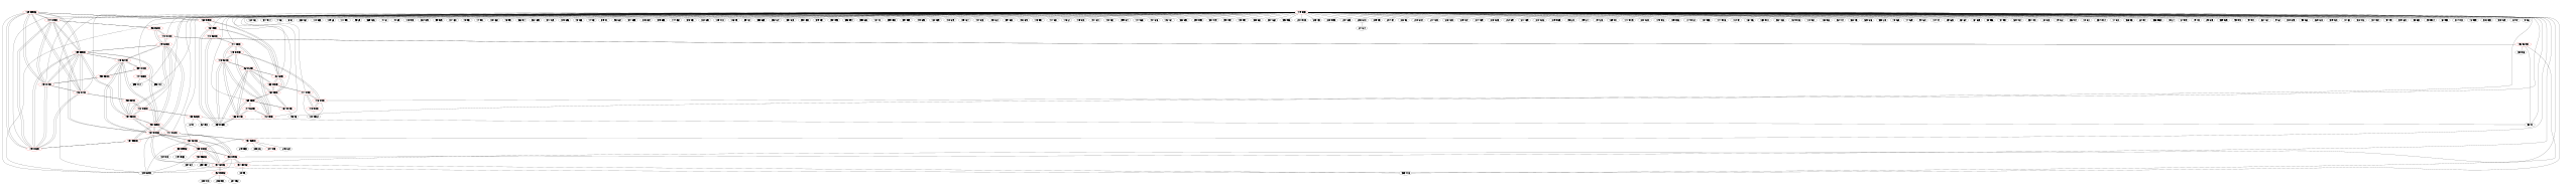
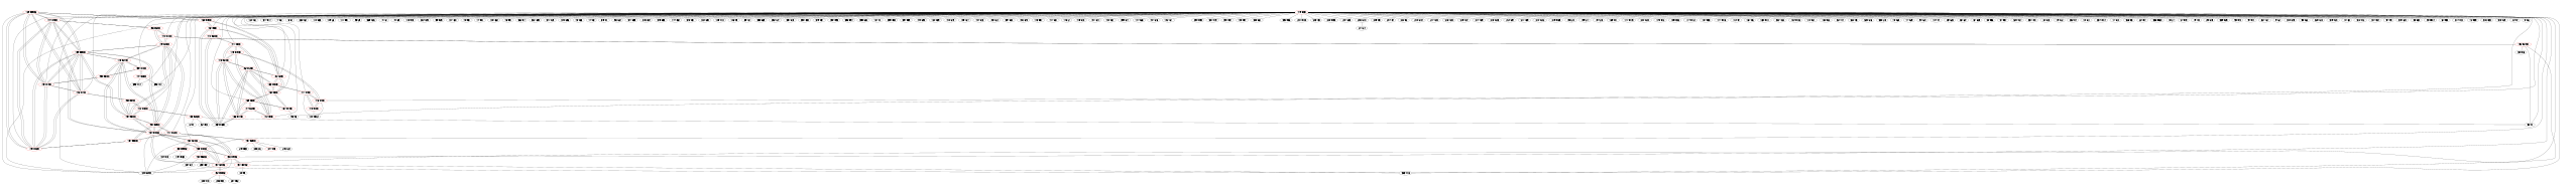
  graph {
    n1 [color=red label="(429) R35_T2"]
    n2 [color=red label="(444) T15_T1"]
    n3 [color=red label="(445) T16_T1"]
    n4 [color=red label="(443) T14_T1"]
    n5 [color=red label="(446) T17_T1"]
    n6 [color=red label="(459) R35_T1"]
    n7 [color=red label="(468) R15_P1"]
    n8 [label="(428) T22_T1"]
    n9 [color=red label="(456) R32_T1"]
    n10 [color=red label="(457) R33_T1"]
    n11 [color=red label="(455) R31_T1"]
    n12 [color=red label="(458) R34_T1"]
    n13 [color=red label="(434) R40_T2"]
    n14 [color=red label="(450) R29_T1"]
    n15 [color=red label="(449) R28_T1"]
    n16 [color=red label="(454) R30_T1"]
    n17 [color=red label="(448) R27_T1"]
    n18 [color=red label="(461) T2_P1"]
    n19 [color=red label="(467) T5_P1"]
    n20 [color=red label="(440) T11_T1"]
    n21 [color=red label="(441) T12_T1"]
    n22 [color=red label="(439) T10_T1"]
    n23 [color=red label="(442) T13_T1"]
    n24 [color=red label="(435) T18_T2"]
    n25 [color=red label="(436) T19_T2"]
    n26 [color=red label="(437) T20_T2"]
    n27 [color=red label="(430) T21_T2"]
    n28 [color=red label="(460) T3_P1"]
    n29 [color=red label="(463) R13_P1"]
    n30 [color=red label="(462) R12_P1"]
    n31 [color=black label="(469) R16_P1"]
    n32 [color=red label="(470) R20_P1"]
    n33 [color=red label="(430) R36_T2"]
    n34 [label="(233) R57"]
    n35 [label="(234) C41"]
    n36 [label="(363) U16"]
    n37 [color=red label="(431) R37_T2"]
    n38 [color=red label="(432) R38_T2"]
    n39 [color=red label="(433) R39_T2"]
    n40 [label="(28) R9"]
    n41 [label="(288) U18"]
    n42 [label="(286) R80"]
    n43 [label="(287) R82"]
    n44 [label="(149) R163"]
    n45 [label="(134) D18"]
    n46 [color=red label="(451) R25_T1"]
    n47 [color=red label="(452) R24_T1"]
    n48 [color=red label="(453) R26_T1"]
    n49 [color=red label="(447) R23_T1"]
    n50 [label="(393) U14"]
    n51 [label="(396) U17"]
    n52 [label="(52) U1"]
    n53 [label="(38) R16"]
    n54 [color=red label="(247) ZA3"]
    n55 [label="(246) C42"]
    n56 [label="(248) FB3"]
    n57 [label="(283) J16"]
    n58 [label="(32) R13"]
    n59 [label="(12) R1"]
    n60 [color=red label="(464) R14_P1"]
    n61 [color=red label="(465) T6_P1"]
    n62 [label="(96) U6"]
    n63 [color=red label="(466) R17_P1"]
    n64 [color=red label="(474) R22_P1"]
    n65 [color=red label="(477) T4_P1"]
    n66 [color=red label="(473) R21_P1"]
    n67 [color=red label="(472) T9_P1"]
    n68 [color=red label="(476) T7_P1"]
    n69 [color=red label="(478) R1_P1"]
    n70 [label="(100) FB12"]
    n71 [color=red label="(471) T8_P1"]
    n72 [color=red label="(475) R19_P1"]
    n73 [color=red label="(479) GND"]
    n74 [label="(120) IC1"]
    n75 [label="(374) P14"]
    n76 [label="(7) C8"]
    n77 [label="(6) C7"]
    n78 [label="(232) IC2"]
    n79 [label="(110) C33"]
    n80 [label="(109) J6"]
    n81 [label="(111) FB1"]
    n82 [label="(53) J5"]
    n83 [label="(365) U26"]
    n84 [label="(41) C1"]
    n85 [label="(40) C5"]
    n86 [label="(113) R48"]
    n87 [label="(364) U25"]
    n88 [label="(55) R25"]
    n89 [label="(107) C31"]
    n90 [label="(48) R31"]
    n91 [label="(47) R81"]
    n92 [label="(108) C32"]
    n93 [label="(46) R91"]
    n94 [label="(362) P4"]
    n95 [label="(361) C85"]
    n96 [label="(341) C49"]
    n97 [label="(348) C56"]
    n98 [label="(43) C63"]
    n99 [label="(44) C9"]
    n100 [label="(375) P1"]
    n101 [label="(56) C64"]
    n102 [label="(347) C55"]
    n103 [label="(346) C54"]
    n104 [label="(345) C53"]
    n105 [label="(744) C52"]
    n106 [label="(343) C51"]
    n107 [label="(342) C50"]
    n108 [label="(105) U10"]
    n109 [label="(106) U9"]
    n110 [label="(35) U2"]
    n111 [label="(353) C69"]
    n112 [label="(352) C47"]
    n113 [label="(351) C48"]
    n114 [label="(350) C58"]
    n115 [label="(349) C57"]
    n116 [label="(357) R93"]
    n117 [label="(356) R94"]
    n118 [label="(355) C82"]
    n119 [label="(427) X1"]
    n120 [label="(395) R88"]
    n121 [label="(394) R89"]
    n122 [label="(419) C98"]
    n123 [label="(420) C99"]
    n124 [label="(418) C79"]
    n125 [label="(405) C74"]
    n126 [label="(404) C73"]
    n127 [label="(403) C72"]
    n128 [label="(397) C80"]
    n129 [label="(406) C75"]
    n130 [label="(413) FB7"]
    n131 [label="(417) C81"]
    n132 [label="(416) J7"]
    n133 [label="(415) C78"]
    n134 [label="(401) C70"]
    n135 [label="(400) C67"]
    n136 [label="(399) C77"]
    n137 [label="(414) C68"]
    n138 [label="(407) C76"]
    n139 [label="(402) C71"]
-   n140 [label="(382) C90"]
    n141 [label="(390) R85"]
    n142 [label="(381) U19"]
    n143 [label="(391) R87"]
    n144 [label="(408) R97"]
    n145 [label="(388) C61"]
-   n146 [label="(387) C62"]
    n147 [label="(392) R86"]
    n148 [label="(201) R108"]
    n149 [label="(203) Q3"]
    n150 [label="(208) R158"]
    n151 [label="(207) C83"]
    n152 [label="(206) C101"]
    n153 [label="(205) Q5"]
    n154 [label="(204) Q4"]
    n155 [label="(202) Q2"]
    n156 [label="(218) C104"]
    n157 [label="(217) U28"]
    n158 [label="(216) U28"]
    n159 [label="(215) U27"]
    n160 [label="(214) U29"]
    n161 [label="(213) C103"]
    n162 [label="(212) C94"]
    n163 [label="(211) C89"]
    n164 [label="(210) C102"]
    n165 [label="(219) R165"]
    n166 [label="(196) J10"]
    n167 [label="(199) J14"]
    n168 [label="(194) J13"]
    n169 [label="(169) Q11"]
    n170 [label="(171) R115"]
    n171 [label="(200) C100"]
    n172 [label="(175) Q12"]
    n173 [label="(185) D36"]
    n174 [label="(174) R112"]
    n175 [label="(184) D33"]
    n176 [label="(177) R116"]
    n177 [label="(172) Q7"]
    n178 [label="(161) Q6"]
    n179 [label="(163) R111"]
    n180 [label="(367) U22"]
    n181 [label="(164) R106"]
    n182 [label="(110) D21"]
    n183 [label="(182) D22"]
    n184 [label="(321) U4"]
    n185 [label="(322) U3"]
    n186 [label="(323) C16"]
    n187 [label="(338) J18"]
    n188 [label="(78) C28"]
    n189 [label="(77) C29"]
    n190 [label="(90) C21"]
    n191 [label="(104) U7"]
    n192 [label="(69) C23"]
    n193 [label="(68) C27"]
    n194 [label="(67) C25"]
    n195 [label="(88) R36"]
    n196 [label="(87) R37"]
    n197 [label="(320) U24"]
    n198 [label="(331) ZA1"]
    n199 [label="(20) C13"]
    n200 [label="(19) C12"]
    n201 [label="(332) D4"]
    n202 [label="(18) C11"]
    n203 [label="(334) ZA14"]
    n204 [label="(17) C10"]
    n205 [label="(326) D3"]
    n206 [label="(22) R17"]
    n207 [label="(336) FB20"]
    n208 [label="(80) J4"]
    n209 [label="(24) R19"]
    n210 [label="(79) U8"]
    n211 [label="(25) C15"]
    n212 [label="(339) D25"]
    n213 [label="(93) R40"]
    n214 [label="(94) R41"]
    n215 [label="(327) C17"]
    n216 [label="(9) C2"]
    n217 [label="(318) C45"]
    n218 [label="(58) C22"]
    n219 [label="(328) C18"]
    n220 [label="(319) U20"]
    n221 [label="(10) C3"]
    n222 [label="(312) U12"]
    n223 [label="(317) R24"]
    n224 [label="(57) U5"]
    n225 [label="(315) C20"]
    n226 [label="(83) C30"]
    n227 [label="(98) FB14"]
    n228 [label="(61) R38"]
    n229 [label="(314) U13"]
    n230 [label="(72) R39"]
    n231 [label="(316) R23"]
    n232 [label="(313) C19"]
    n233 [label="(64) D7"]
    n234 [label="(8) C6"]
    n235 [label="(21) C14"]
    n1 -- n2
    n1 -- n3
    n1 -- n4
    n1 -- n5
    n1 -- n6
    n1 -- n7
    n1 -- n8
    n2 -- n1
    n2 -- n3
    n2 -- n4
    n2 -- n5
    n2 -- n6
    n2 -- n9
    n3 -- n1
    n3 -- n2
    n3 -- n4
    n3 -- n5
    n3 -- n6
    n3 -- n10
    n4 -- n1
    n4 -- n2
    n4 -- n3
    n4 -- n5
    n4 -- n6
    n4 -- n11
    n5 -- n1
    n5 -- n2
    n5 -- n3
    n5 -- n4
    n5 -- n6
    n5 -- n12
    n6 -- n1
    n6 -- n2
    n6 -- n3
    n6 -- n4
    n6 -- n5
    n6 -- n13
    n6 -- n14
    n6 -- n15
    n6 -- n16
    n6 -- n17
    n7 -- n1
    n7 -- n8
    n7 -- n18
    n7 -- n19
    n9 -- n2
    n9 -- n15
    n9 -- n20
    n10 -- n3
    n10 -- n14
    n10 -- n21
    n11 -- n4
    n11 -- n17
    n11 -- n22
    n12 -- n5
    n12 -- n16
    n12 -- n23
    n13 -- n6
    n13 -- n8
    n13 -- n14
    n13 -- n15
    n13 -- n16
    n13 -- n17
    n13 -- n24
    n13 -- n25
    n13 -- n26
    n13 -- n27
    n14 -- n6
    n14 -- n10
    n14 -- n13
    n14 -- n15
    n14 -- n16
    n14 -- n17
    n14 -- n21
    n15 -- n6
    n15 -- n9
    n15 -- n13
    n15 -- n14
    n15 -- n16
    n15 -- n17
    n15 -- n20
    n16 -- n6
    n16 -- n12
    n16 -- n13
    n16 -- n14
    n16 -- n15
    n16 -- n17
    n16 -- n23
    n17 -- n6
    n17 -- n11
    n17 -- n13
    n17 -- n14
    n17 -- n15
    n17 -- n16
    n17 -- n22
    n18 -- n7
    n18 -- n19
    n18 -- n28
    n18 -- n29
    n18 -- n30
    n19 -- n7
    n19 -- n18
    n19 -- n31
    n19 -- n32
    n20 -- n9
    n20 -- n15
    n20 -- n47
    n21 -- n10
    n21 -- n14
    n21 -- n46
    n22 -- n11
    n22 -- n17
    n22 -- n49
    n23 -- n12
    n23 -- n16
    n23 -- n48
    n24 -- n8
    n24 -- n13
    n24 -- n25
    n24 -- n26
    n24 -- n27
    n24 -- n33
    n25 -- n8
    n25 -- n13
    n25 -- n24
    n25 -- n26
    n25 -- n27
    n25 -- n37
    n26 -- n8
    n26 -- n13
    n26 -- n24
    n26 -- n25
    n26 -- n27
    n26 -- n38
    n27 -- n8
    n27 -- n13
    n27 -- n24
    n27 -- n25
    n27 -- n26
    n27 -- n39
    n28 -- n18
    n28 -- n29
    n28 -- n30
    n28 -- n60
    n28 -- n61
    n29 -- n18
    n29 -- n28
    n29 -- n30
    n29 -- n65
    n30 -- n18
    n30 -- n28
    n30 -- n29
    n30 -- n31
    n30 -- n63
    n30 -- n66
    n31 -- n19
    n31 -- n30
    n31 -- n32
    n31 -- n63
    n31 -- n66
    n32 -- n19
    n32 -- n31
    n32 -- n71
    n33 -- n24
    n33 -- n34
    n33 -- n35
    n34 -- n36
    n37 -- n25
    n37 -- n36
    n37 -- n40
    n38 -- n26
    n38 -- n41
    n38 -- n42
    n38 -- n43
    n39 -- n27
    n39 -- n44
    n39 -- n45
    n46 -- n21
    n46 -- n54
    n46 -- n55
    n46 -- n56
    n46 -- n57
    n47 -- n20
    n47 -- n36
    n47 -- n52
    n47 -- n53
    n48 -- n23
    n48 -- n52
    n48 -- n58
    n48 -- n59
    n49 -- n22
    n49 -- n50
    n49 -- n51
    n60 -- n28
    n60 -- n61
    n60 -- n62
    n61 -- n28
    n61 -- n60
    n61 -- n63
    n61 -- n64
    n63 -- n30
    n63 -- n31
    n63 -- n61
    n63 -- n64
    n63 -- n66
    n64 -- n61
    n64 -- n63
    n64 -- n67
    n65 -- n29
    n65 -- n68
    n65 -- n69
    n65 -- n70
    n66 -- n30
    n66 -- n31
    n66 -- n63
    n66 -- n67
    n66 -- n71
    n66 -- n72
    n67 -- n64
    n67 -- n66
    n67 -- n71
    n67 -- n72
    n68 -- n65
    n68 -- n69
    n68 -- n70
    n68 -- n72
    n69 -- n65
    n69 -- n68
    n69 -- n70
    n71 -- n32
    n71 -- n66
    n71 -- n67
    n71 -- n72
    n72 -- n66
    n72 -- n67
    n72 -- n68
    n72 -- n71
    n73 -- n2
    n73 -- n3
    n73 -- n4
    n73 -- n5
    n73 -- n8
    n73 -- n18
    n73 -- n19
    n73 -- n20
    n73 -- n21
    n73 -- n22
    n73 -- n23
    n73 -- n24
    n73 -- n25
    n73 -- n26
    n73 -- n27
    n73 -- n28
    n73 -- n36
    n73 -- n50
    n73 -- n51
    n73 -- n52
    n73 -- n61
    n73 -- n62
    n73 -- n65
    n73 -- n67
    n73 -- n68
    n73 -- n71
    n73 -- n74
    n73 -- n75
    n73 -- n76
    n73 -- n77
    n73 -- n78
    n73 -- n79
    n73 -- n80
    n73 -- n81
    n73 -- n82
    n73 -- n83
    n73 -- n84
    n73 -- n85
    n73 -- n86
    n73 -- n87
    n73 -- n88
    n73 -- n89
    n73 -- n90
    n73 -- n91
    n73 -- n92
    n73 -- n93
    n73 -- n94
    n73 -- n95
    n73 -- n96
    n73 -- n97
    n73 -- n98
    n73 -- n99
    n73 -- n100
    n73 -- n101
    n73 -- n102
    n73 -- n103
    n73 -- n104
    n73 -- n105
    n73 -- n106
    n73 -- n107
    n73 -- n108
    n73 -- n109
    n73 -- n110
    n73 -- n111
    n73 -- n112
    n73 -- n113
    n73 -- n114
    n73 -- n115
    n73 -- n116
    n73 -- n117
    n73 -- n118
    n73 -- n119
    n73 -- n120
    n73 -- n121
    n73 -- n122
    n73 -- n123
    n73 -- n124
    n73 -- n125
    n73 -- n126
    n73 -- n127
    n73 -- n128
    n73 -- n129
    n73 -- n130
    n73 -- n131
    n73 -- n132
    n73 -- n133
    n73 -- n134
    n73 -- n135
    n73 -- n136
    n73 -- n137
    n73 -- n138
    n73 -- n139
-   n73 -- n140
    n73 -- n141
    n73 -- n142
    n73 -- n143
    n73 -- n144
    n73 -- n145
-   n73 -- n146
    n73 -- n147
    n73 -- n148
    n73 -- n149
    n73 -- n150
    n73 -- n151
    n73 -- n152
    n73 -- n153
    n73 -- n154
    n73 -- n155
    n73 -- n156
    n73 -- n157
    n73 -- n158
    n73 -- n159
    n73 -- n160
    n73 -- n161
    n73 -- n162
    n73 -- n163
    n73 -- n164
    n73 -- n165
    n73 -- n166
    n73 -- n167
    n73 -- n168
    n73 -- n169
    n73 -- n170
    n73 -- n171
    n73 -- n172
    n73 -- n173
    n73 -- n174
    n73 -- n175
    n73 -- n176
    n73 -- n177
    n73 -- n178
    n73 -- n179
    n73 -- n180
    n73 -- n181
    n73 -- n182
    n73 -- n183
    n73 -- n184
    n73 -- n185
    n73 -- n186
    n73 -- n187
    n73 -- n188
    n73 -- n189
    n73 -- n190
    n73 -- n191
    n73 -- n192
    n73 -- n193
    n73 -- n194
    n73 -- n195
    n73 -- n196
    n73 -- n197
    n73 -- n198
    n73 -- n199
    n73 -- n200
    n73 -- n201
    n73 -- n202
    n73 -- n203
    n73 -- n204
    n73 -- n205
    n73 -- n206
    n73 -- n207
    n73 -- n208
    n73 -- n209
    n73 -- n210
    n73 -- n211
    n73 -- n212
    n73 -- n213
    n73 -- n214
    n73 -- n215
    n73 -- n216
    n73 -- n217
    n73 -- n218
    n73 -- n219
    n73 -- n220
    n73 -- n221
    n73 -- n222
    n73 -- n223
    n73 -- n224
    n73 -- n225
    n73 -- n226
    n73 -- n227
    n73 -- n228
    n73 -- n229
    n73 -- n230
    n73 -- n231
    n73 -- n232
    n73 -- n233
    n73 -- n234
    n152 -- n235
  }
